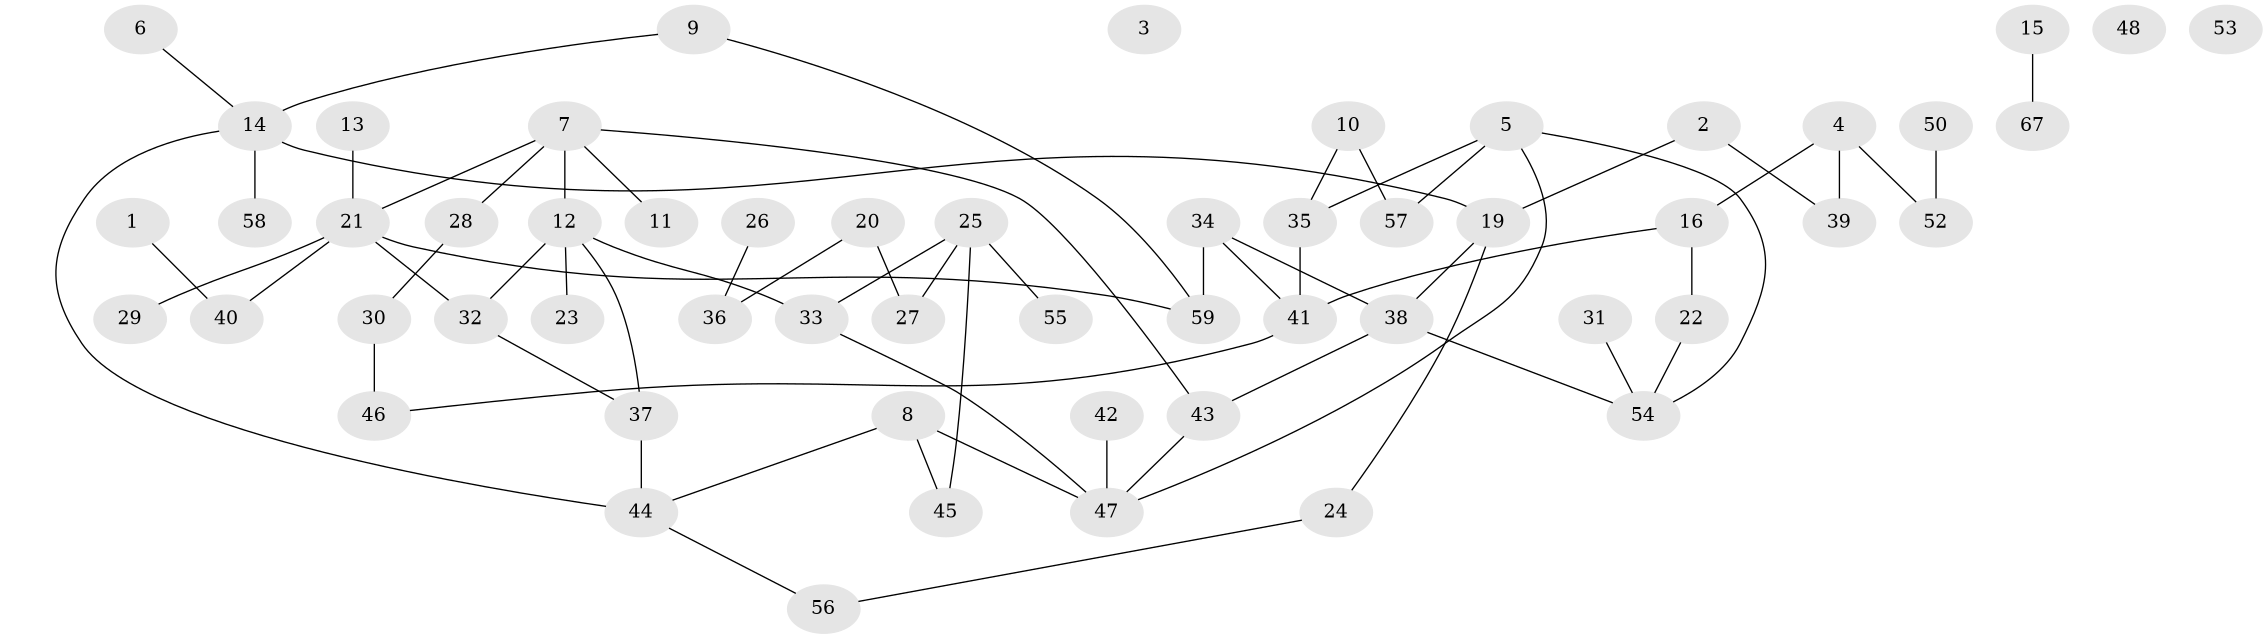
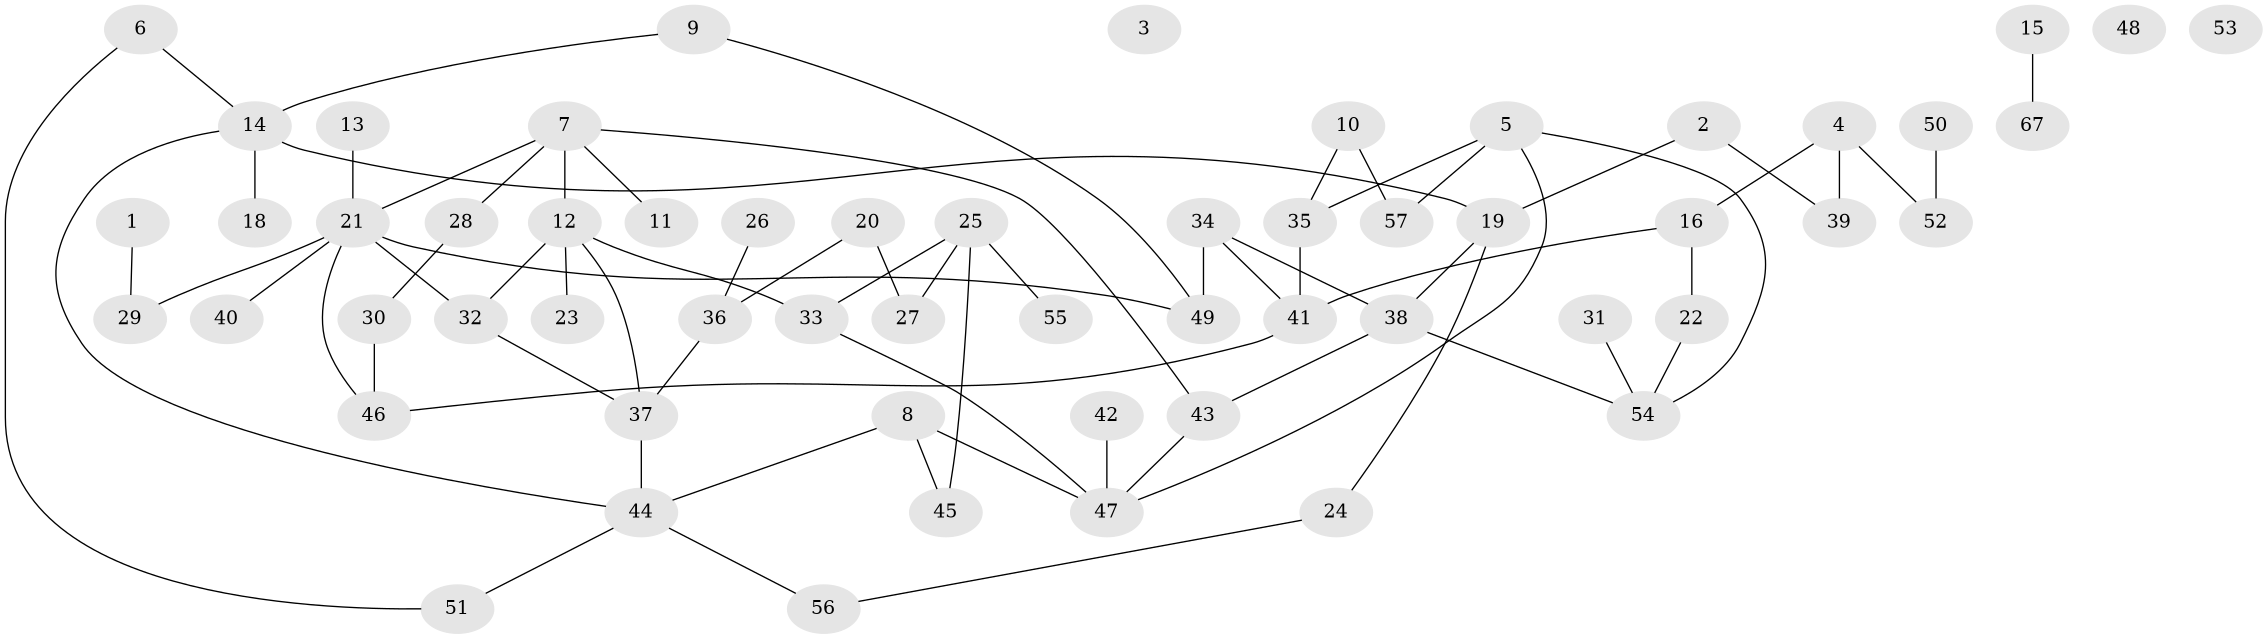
  graph {
    node [color=gray90 style=filled]
    1
    40
    2
    19
    39
    24
    38
    3
    4
    16
    52
    22
    41
    5
    35
    47
    54
    57
    6
    14
+   51
    44
-   18 [label=58]
+   18
    7
    11
    12
    21
    28
    43
    23
    32
    33
    37
-   49 [label=59]
+   49
    29
    46
    30
    8
    45
    56
    9
    10
    13
    n44 [label=67]
    15
    20
    27
    36
    25
    55
    26
    31
    34
    42
    48
    50
    53
-   1 -- 40
+   1 -- 29
    2 -- 19
    2 -- 39
    19 -- 24
    19 -- 38
    24 -- 56
    38 -- 54
    38 -- 43
    4 -- 39
    4 -- 16
    4 -- 52
    16 -- 22
    16 -- 41
    22 -- 54
    41 -- 46
    5 -- 35
    5 -- 47
    5 -- 54
    5 -- 57
    35 -- 41
    6 -- 14
+   6 -- 51
    14 -- 19
    14 -- 44
    14 -- 18
+   44 -- 51
    44 -- 56
    7 -- 11
    7 -- 12
    7 -- 21
    7 -- 28
    7 -- 43
    12 -- 23
    12 -- 32
    12 -- 33
    12 -- 37
    21 -- 40
    21 -- 32
    21 -- 49
    21 -- 29
+   21 -- 46
    28 -- 30
    43 -- 47
    32 -- 37
    33 -- 47
    37 -- 44
    30 -- 46
    8 -- 47
    8 -- 44
    8 -- 45
    9 -- 14
    9 -- 49
    10 -- 35
    10 -- 57
    13 -- 21
    15 -- n44
    20 -- 27
    20 -- 36
+   36 -- 37
    25 -- 33
    25 -- 45
    25 -- 27
    25 -- 55
    26 -- 36
    31 -- 54
    34 -- 38
    34 -- 41
    34 -- 49
    42 -- 47
    50 -- 52
  }
